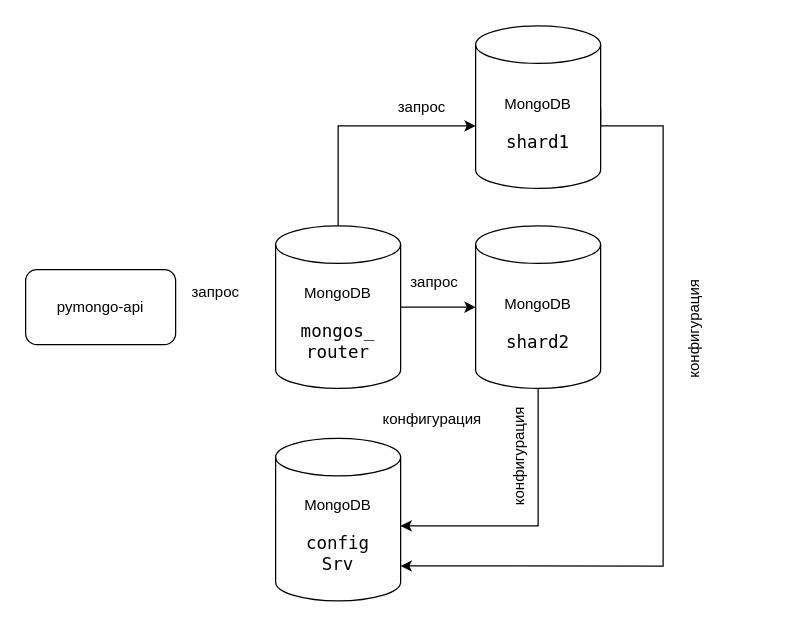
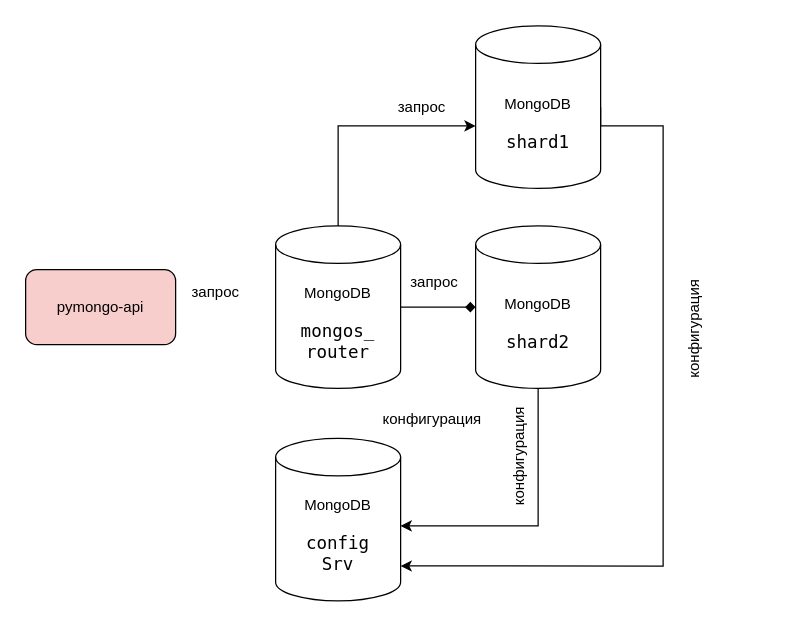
  <mxCell id="0" />
  <mxCell id="1" parent="0" />
  <mxCell id="2" value="MongoDB&lt;br&gt;&lt;br&gt;&lt;span style=&quot;font-family: Menlo, &amp;quot;Ubuntu Mono&amp;quot;, consolas, source-code-pro, monospace; font-size: 14px; text-align: start; white-space: pre;&quot;&gt;mongos_&lt;br&gt;router&lt;/span&gt;" style="shape=cylinder3;whiteSpace=wrap;html=1;boundedLbl=1;backgroundOutline=1;size=15;labelBackgroundColor=none;fontColor=default;" parent="1" vertex="1"><mxGeometry x="220" y="180" width="100" height="130" as="geometry" /></mxCell>
- <mxCell id="3" value="pymongo-api" style="rounded=1;whiteSpace=wrap;html=1;" parent="1" vertex="1"><mxGeometry x="20" y="215" width="120" height="60" as="geometry" /></mxCell>
+ <mxCell id="3" value="pymongo-api" style="rounded=1;whiteSpace=wrap;html=1;fillColor=#f8cecc;" parent="1" vertex="1"><mxGeometry x="20" y="215" width="120" height="60" as="geometry" /></mxCell>
  <mxCell id="4" value="MongoDB&lt;br&gt;&lt;br&gt;&lt;span style=&quot;font-family: Menlo, &amp;quot;Ubuntu Mono&amp;quot;, consolas, source-code-pro, monospace; font-size: 14px; text-align: start; white-space: pre;&quot;&gt;shard2&lt;/span&gt;" style="shape=cylinder3;whiteSpace=wrap;html=1;boundedLbl=1;backgroundOutline=1;size=15;labelBackgroundColor=none;fontColor=default;" parent="1" vertex="1"><mxGeometry x="380" y="180" width="100" height="130" as="geometry" /></mxCell>
  <mxCell id="5" style="edgeStyle=orthogonalEdgeStyle;rounded=0;orthogonalLoop=1;jettySize=auto;html=1;exitX=1;exitY=0.5;exitDx=0;exitDy=0;exitPerimeter=0;entryX=1;entryY=0.785;entryDx=0;entryDy=0;entryPerimeter=0;" parent="1" source="6" target="7" edge="1"><mxGeometry relative="1" as="geometry"><mxPoint x="510" y="436" as="targetPoint" /><mxPoint x="670" y="80" as="sourcePoint" /><Array as="points"><mxPoint x="480" y="100" /><mxPoint x="530" y="100" /><mxPoint x="530" y="452" /></Array></mxGeometry></mxCell>
  <mxCell id="6" value="MongoDB&lt;br&gt;&lt;br&gt;&lt;span style=&quot;font-family: Menlo, &amp;quot;Ubuntu Mono&amp;quot;, consolas, source-code-pro, monospace; font-size: 14px; text-align: start; white-space: pre;&quot;&gt;shard1&lt;/span&gt;" style="shape=cylinder3;whiteSpace=wrap;html=1;boundedLbl=1;backgroundOutline=1;size=15;fontColor=default;labelBackgroundColor=none;" parent="1" vertex="1"><mxGeometry x="380" y="20" width="100" height="130" as="geometry" /></mxCell>
  <mxCell id="7" value="MongoDB&lt;br&gt;&lt;br&gt;&lt;span style=&quot;font-family: Menlo, &amp;quot;Ubuntu Mono&amp;quot;, consolas, source-code-pro, monospace; font-size: 14px; text-align: start; white-space: pre;&quot;&gt;config&lt;br&gt;Srv&lt;/span&gt;" style="shape=cylinder3;whiteSpace=wrap;html=1;boundedLbl=1;backgroundOutline=1;size=15;labelBackgroundColor=none;fontColor=default;" parent="1" vertex="1"><mxGeometry x="220" y="350" width="100" height="130" as="geometry" /></mxCell>
- <mxCell id="8" style="edgeStyle=orthogonalEdgeStyle;rounded=0;orthogonalLoop=1;jettySize=auto;html=1;entryX=0;entryY=0.5;entryDx=0;entryDy=0;entryPerimeter=0;" parent="1" source="2" target="4" edge="1"><mxGeometry relative="1" as="geometry" /></mxCell>
+ <mxCell id="8" style="edgeStyle=orthogonalEdgeStyle;rounded=0;orthogonalLoop=1;jettySize=auto;html=1;entryX=0;entryY=0.5;entryDx=0;entryDy=0;entryPerimeter=0;endArrow=diamond;" parent="1" source="2" target="4" edge="1"><mxGeometry relative="1" as="geometry" /></mxCell>
  <mxCell id="9" style="edgeStyle=orthogonalEdgeStyle;rounded=0;orthogonalLoop=1;jettySize=auto;html=1;entryX=0;entryY=0.5;entryDx=0;entryDy=0;entryPerimeter=0;" parent="1" edge="1"><mxGeometry relative="1" as="geometry"><mxPoint x="270" y="180" as="sourcePoint" /><mxPoint x="380" y="100" as="targetPoint" /><Array as="points"><mxPoint x="270" y="100" /></Array></mxGeometry></mxCell>
  <mxCell id="10" value="&amp;nbsp;запрос" style="text;html=1;align=center;verticalAlign=middle;resizable=0;points=[];autosize=1;strokeColor=none;fillColor=none;" parent="1" vertex="1"><mxGeometry x="135" y="218" width="70" height="30" as="geometry" /></mxCell>
  <mxCell id="11" value="&amp;nbsp;запрос" style="text;html=1;align=center;verticalAlign=middle;resizable=0;points=[];autosize=1;strokeColor=none;fillColor=none;" parent="1" vertex="1"><mxGeometry x="300" y="70" width="70" height="30" as="geometry" /></mxCell>
  <mxCell id="12" value="&amp;nbsp;запрос" style="text;html=1;align=center;verticalAlign=middle;resizable=0;points=[];autosize=1;strokeColor=none;fillColor=none;" parent="1" vertex="1"><mxGeometry x="310" y="210" width="70" height="30" as="geometry" /></mxCell>
  <mxCell id="13" style="edgeStyle=orthogonalEdgeStyle;rounded=0;orthogonalLoop=1;jettySize=auto;html=1;entryX=1;entryY=0;entryDx=0;entryDy=90;entryPerimeter=0;" parent="1" edge="1"><mxGeometry relative="1" as="geometry"><mxPoint x="430" y="310" as="sourcePoint" /><mxPoint x="320" y="420" as="targetPoint" /><Array as="points"><mxPoint x="430" y="420" /></Array></mxGeometry></mxCell>
  <mxCell id="14" value="конфигурация" style="text;html=1;align=center;verticalAlign=middle;resizable=0;points=[];autosize=1;strokeColor=none;fillColor=none;rotation=-90;" parent="1" vertex="1"><mxGeometry x="500" y="248" width="110" height="30" as="geometry" /></mxCell>
  <mxCell id="15" value="конфигурация" style="text;html=1;align=center;verticalAlign=middle;resizable=0;points=[];autosize=1;strokeColor=none;fillColor=none;rotation=-90;" parent="1" vertex="1"><mxGeometry x="360" y="350" width="110" height="30" as="geometry" /></mxCell>
  <mxCell id="16" value="конфигурация" style="text;html=1;align=center;verticalAlign=middle;resizable=0;points=[];autosize=1;strokeColor=none;fillColor=none;rotation=0;" parent="1" vertex="1"><mxGeometry x="290" y="320" width="110" height="30" as="geometry" /></mxCell>
